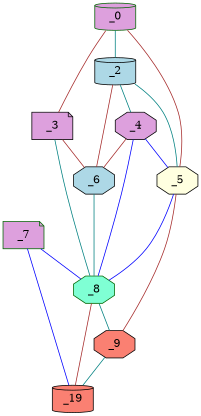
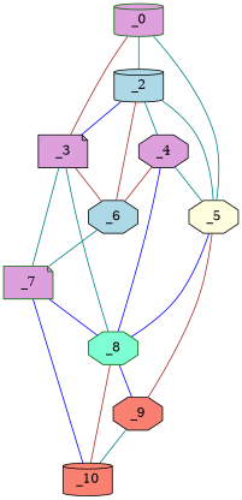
  graph {
    node [color=black fillcolor=plum shape=octagon style=filled x=42]
    edge [color=teal valence=2]
    _0 [color=darkgreen shape=cylinder x=28 y=42]
    _2 [fillcolor=lightblue shape=cylinder x=32 y=39]
    _3 [shape=note x=35 y=49]
    _5 [fillcolor=lightyellow x=40 y=25]
    _4 [x=37 y=33]
    _6 [fillcolor=lightblue y=43]
    _7 [color=darkgreen shape=note y=92]
    _8 [color=darkgreen fillcolor=aquamarine x=51 y=40]
    _9 [fillcolor=salmon x=71 y=12]
-   _10 [fillcolor=salmon shape=cylinder x=100 y=28 label=_19]
+   _10 [fillcolor=salmon shape=cylinder x=100 y=28]
    _0 -- _2
    _0 -- _3 [color=brown valence=1]
-   _0 -- _5 [color=brown valence=1]
+   _0 -- _5 [valence=1]
+   _2 -- _3 [color=blue]
    _2 -- _5 [valence=1]
    _2 -- _4
    _2 -- _6 [color=brown]
    _3 -- _6 [color=brown valence=1]
+   _3 -- _7
    _3 -- _8
    _5 -- _8 [color=blue]
    _5 -- _9 [color=brown valence=1]
-   _4 -- _5 [color=blue valence=1]
+   _4 -- _5 [valence=1]
    _4 -- _6 [color=brown valence=1]
    _4 -- _8 [color=blue]
-   _6 -- _8
+   _6 -- _7
    _7 -- _8 [color=blue valence=1]
    _7 -- _10 [color=blue valence=1]
-   _8 -- _9
+   _8 -- _9 [color=blue]
    _8 -- _10 [color=brown]
    _9 -- _10 [valence=1]
  }
